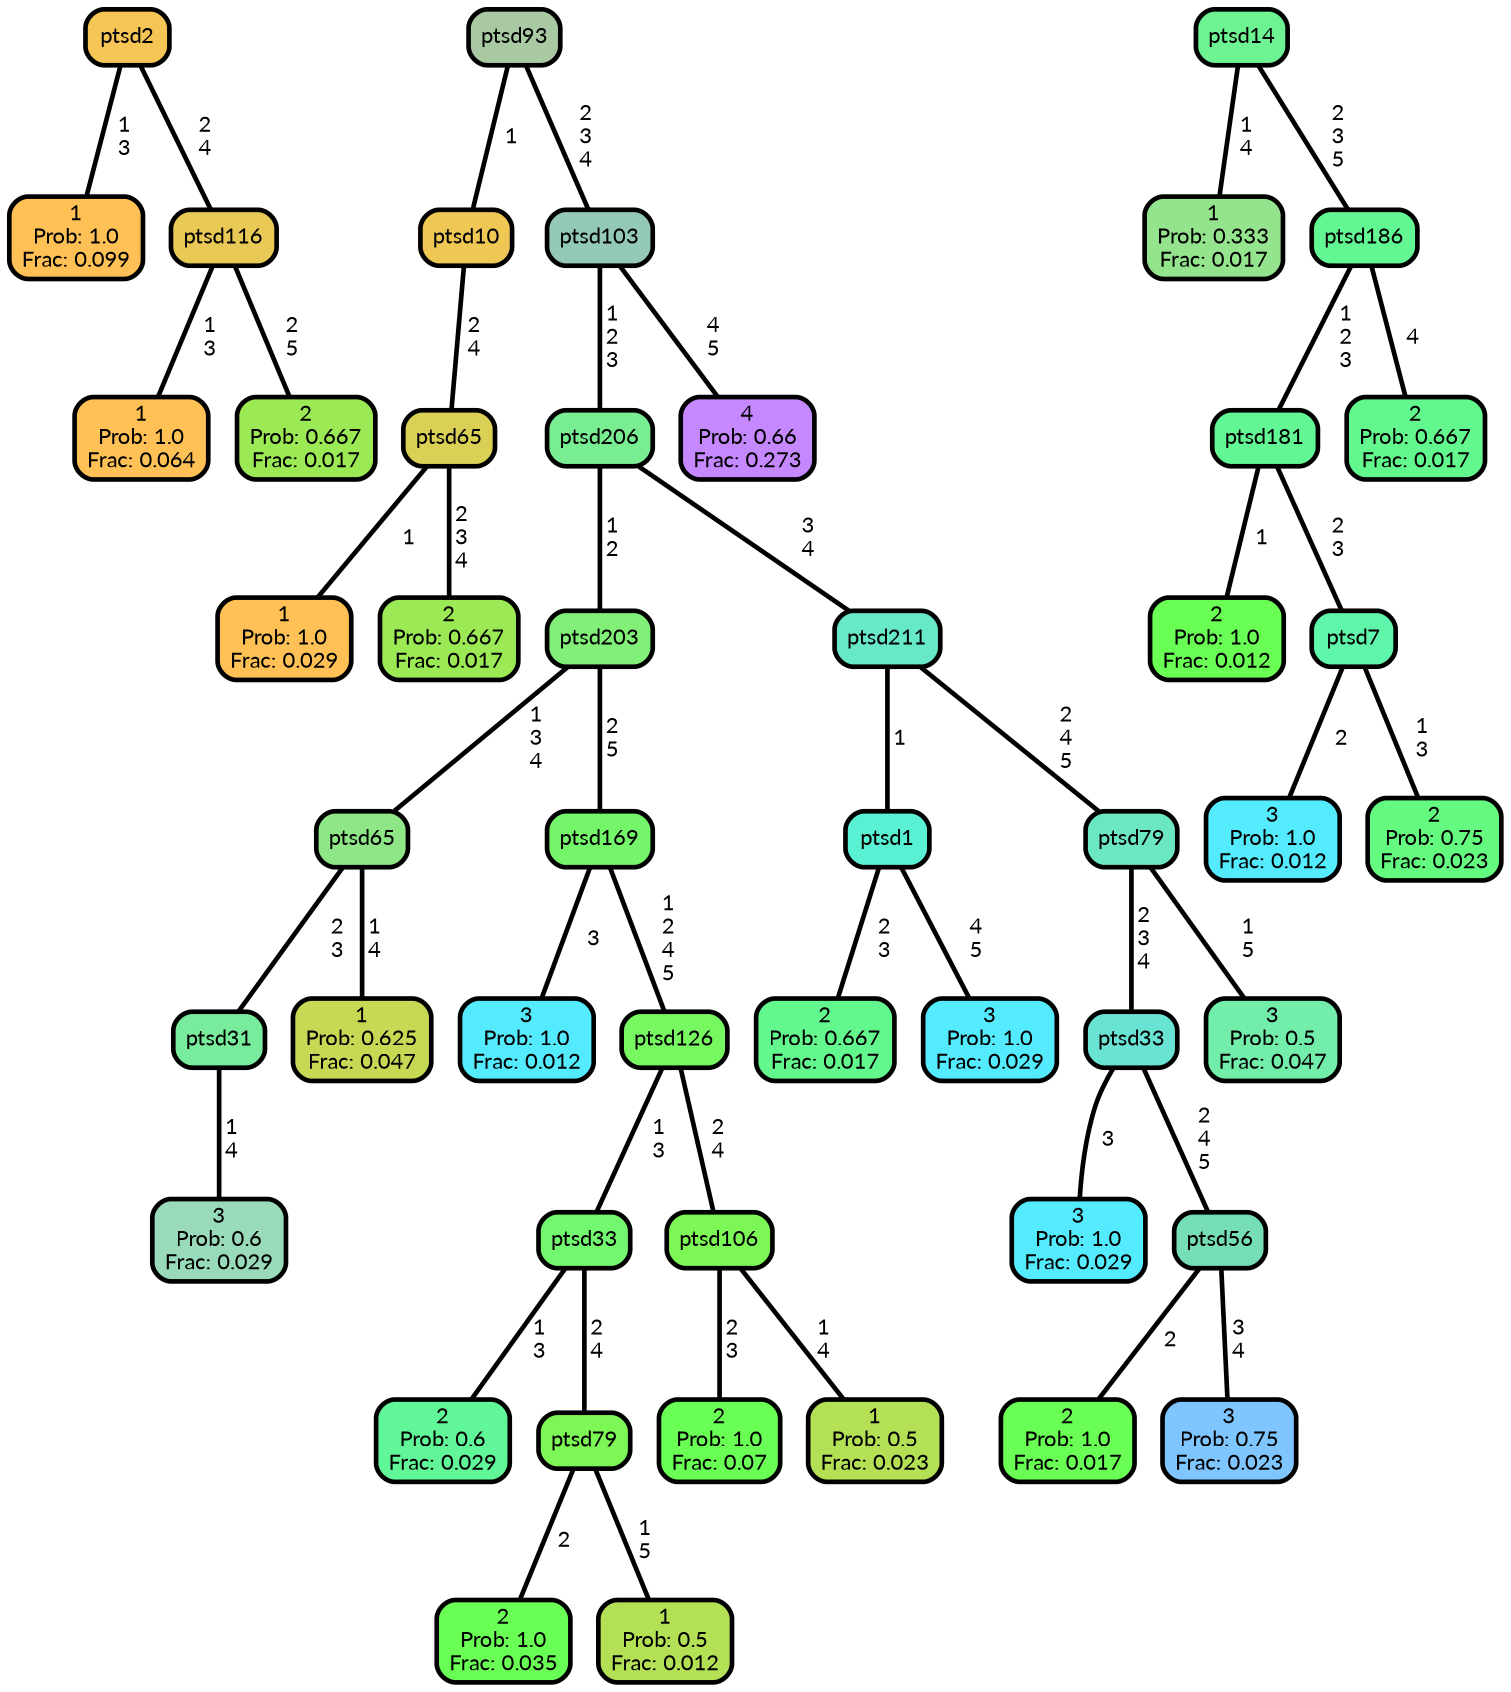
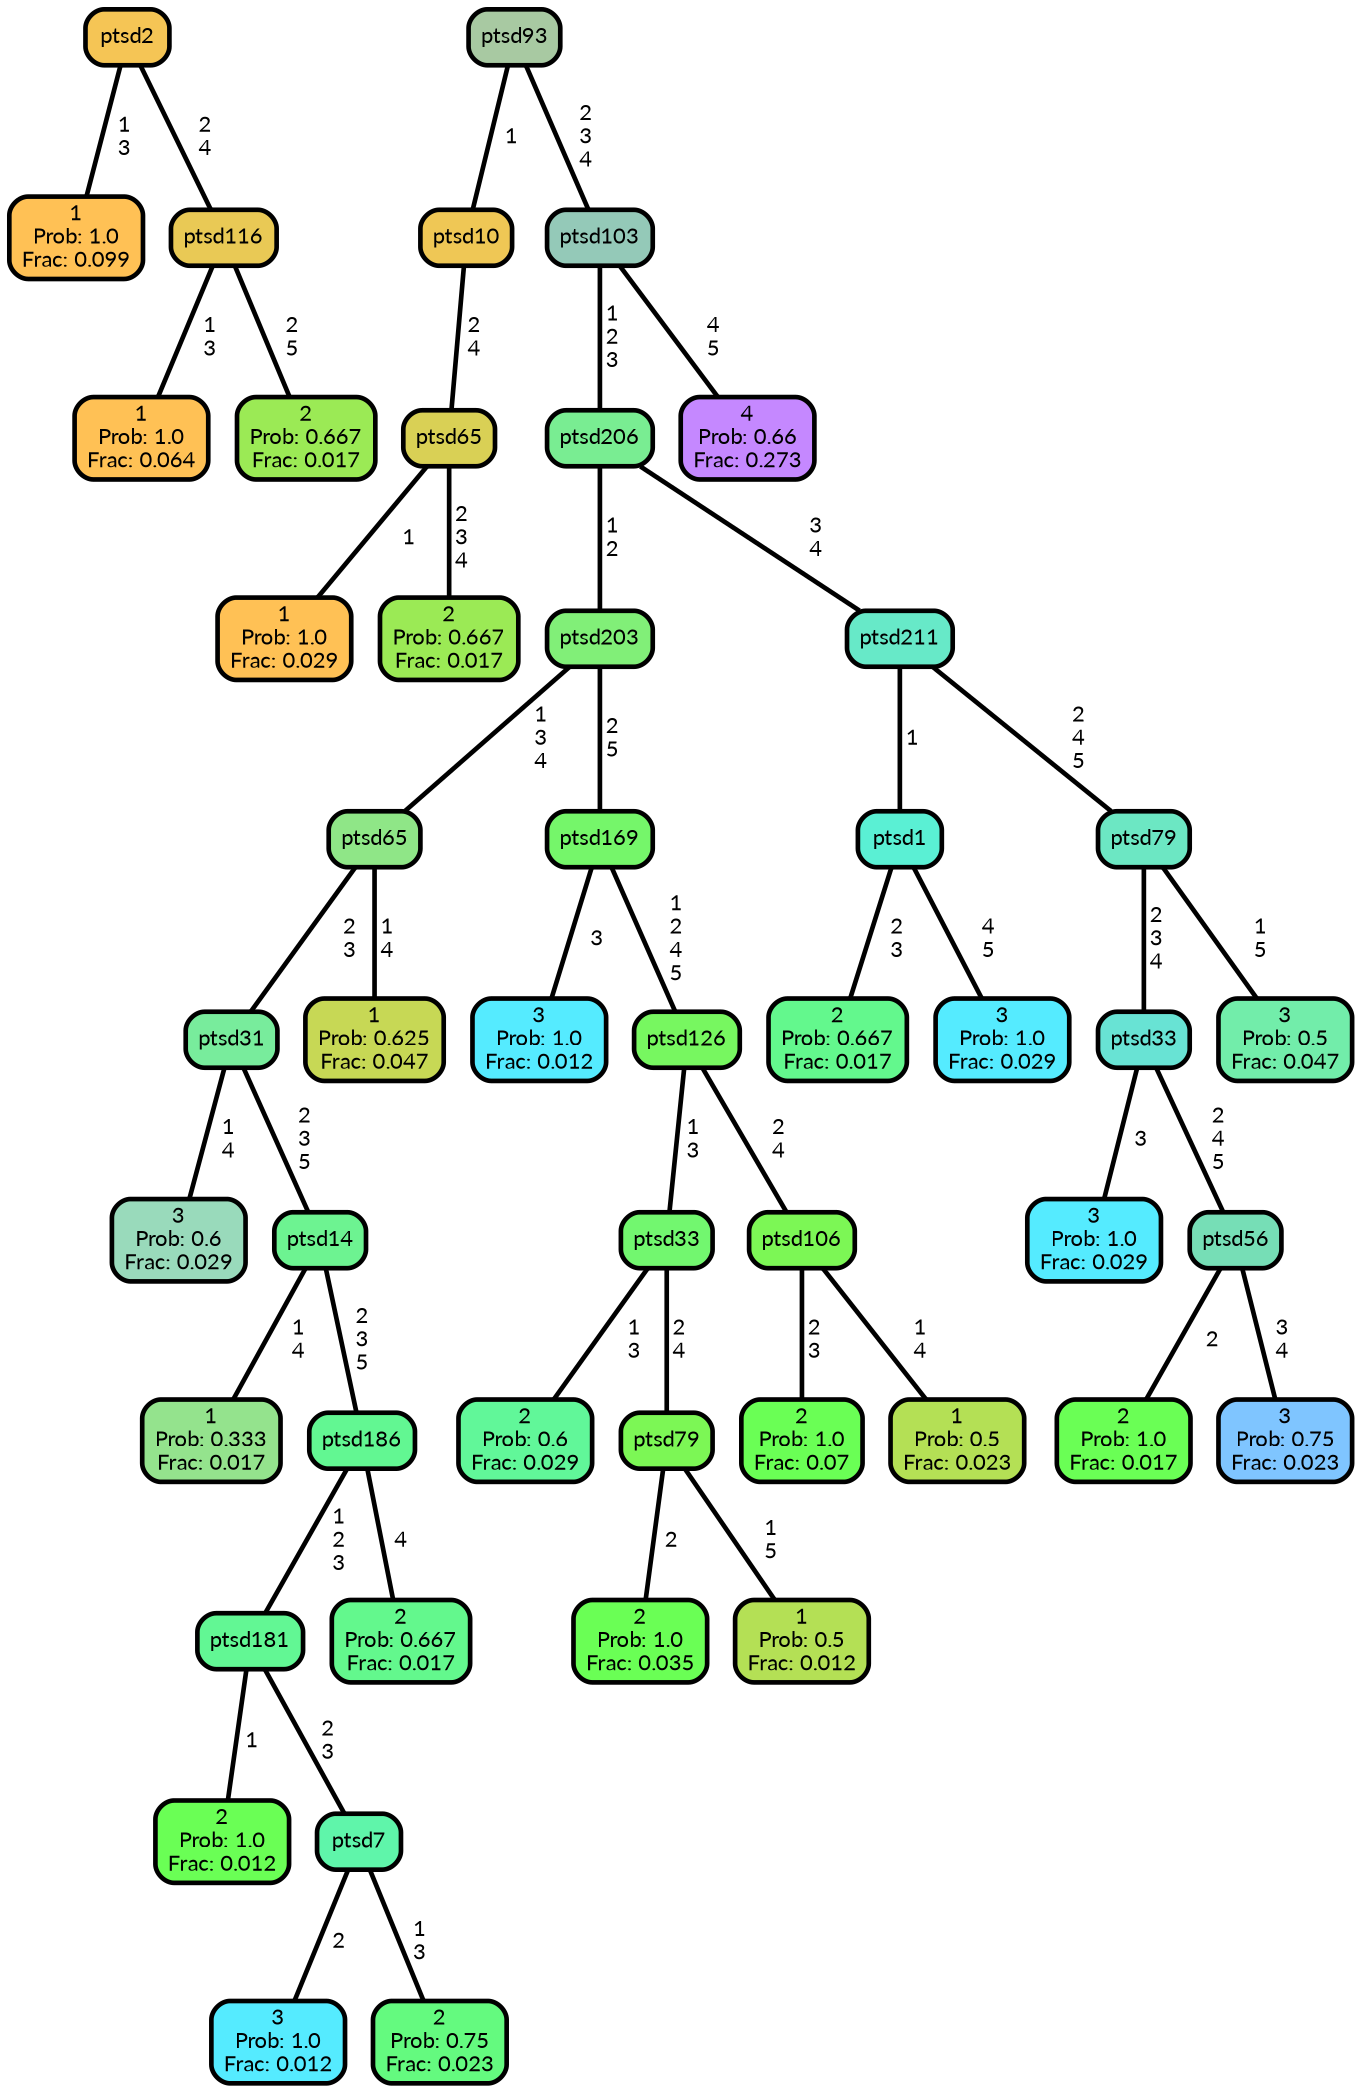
  graph {
    fontname=Lato
    ranksep="0 equally"
    splines=straight
    node [color=black fillcolor="#6aff55" fontcolor=black fontname=Lato penwidth=3 shape=box style="filled, rounded"]
    edge [color=black fontname=Lato penwidth=3]
    n1 [fillcolor="#ffc155" label="1\nProb: 1.0\nFrac: 0.099"]
    n2 [fillcolor="#f5c555" label=ptsd2]
    n3 [fillcolor="#e9c955" label=ptsd116]
    n4 [fillcolor="#ffc155" label="1\nProb: 1.0\nFrac: 0.064"]
    n5 [fillcolor="#9bea55" label="2\nProb: 0.667\nFrac: 0.017"]
    n6 [fillcolor="#efc755" label=ptsd10]
    n7 [fillcolor="#d9d055" label=ptsd65]
    n8 [fillcolor="#ffc155" label="1\nProb: 1.0\nFrac: 0.029"]
    n9 [fillcolor="#9bea55" label="2\nProb: 0.667\nFrac: 0.017"]
    n10 [fillcolor="#a8c9a2" label=ptsd93]
    n11 [fillcolor="#94c9b8" label=ptsd103]
    n12 [fillcolor="#79ed92" label=ptsd206]
    n13 [fillcolor="#c588ff" label="4\nProb: 0.66\nFrac: 0.273"]
    n14 [fillcolor="#99dabb" label="3\nProb: 0.6\nFrac: 0.029"]
    n15 [fillcolor="#78ec9c" label=ptsd31]
    n16 [fillcolor="#6df391" label=ptsd14]
    n17 [fillcolor="#94e38d" label="1\nProb: 0.333\nFrac: 0.017"]
    n18 [fillcolor="#62f792" label=ptsd186]
    n19 [fillcolor="#62f794" label=ptsd181]
    n20 [fillcolor="#63f88d" label="2\nProb: 0.667\nFrac: 0.017"]
    n21 [label="2\nProb: 1.0\nFrac: 0.012"]
    n22 [fillcolor="#5ff5aa" label=ptsd7]
    n23 [fillcolor="#55ebff" label="3\nProb: 1.0\nFrac: 0.012"]
    n24 [fillcolor="#64fa7f" label="2\nProb: 0.75\nFrac: 0.023"]
    n25 [fillcolor="#8fe687" label=ptsd65]
    n26 [fillcolor="#c7d855" label="1\nProb: 0.625\nFrac: 0.047"]
    n27 [fillcolor="#81ef78" label=ptsd203]
    n28 [fillcolor="#75f66a" label=ptsd169]
    n29 [fillcolor="#55ebff" label="3\nProb: 1.0\nFrac: 0.012"]
    n30 [fillcolor="#77f760" label=ptsd126]
    n31 [fillcolor="#72f76f" label=ptsd33]
    n32 [fillcolor="#7cf755" label=ptsd106]
    n33 [fillcolor="#61f799" label="2\nProb: 0.6\nFrac: 0.029"]
    n34 [fillcolor="#7cf755" label=ptsd79]
    n35 [label="2\nProb: 1.0\nFrac: 0.035"]
    n36 [fillcolor="#b4e055" label="1\nProb: 0.5\nFrac: 0.012"]
    n37 [label="2\nProb: 1.0\nFrac: 0.07"]
    n38 [fillcolor="#b4e055" label="1\nProb: 0.5\nFrac: 0.023"]
    n39 [fillcolor="#67e9c8" label=ptsd211]
    n40 [fillcolor="#5af0d4" label=ptsd1]
    n41 [fillcolor="#6ce7c3" label=ptsd79]
    n42 [fillcolor="#63f88d" label="2\nProb: 0.667\nFrac: 0.017"]
    n43 [fillcolor="#55ebff" label="3\nProb: 1.0\nFrac: 0.029"]
    n44 [fillcolor="#68e3d4" label=ptsd33]
    n45 [fillcolor="#72edaa" label="3\nProb: 0.5\nFrac: 0.047"]
    n46 [fillcolor="#55ebff" label="3\nProb: 1.0\nFrac: 0.029"]
    n47 [fillcolor="#76deb6" label=ptsd56]
    n48 [label="2\nProb: 1.0\nFrac: 0.017"]
    n49 [fillcolor="#7fc5ff" label="3\nProb: 0.75\nFrac: 0.023"]
    subgraph sub_1 {
      rank=same
    }
    n2 -- n1 [label=" 1\n 3"]
    n2 -- n3 [label=" 2\n 4"]
    n3 -- n4 [label=" 1\n 3"]
    n3 -- n5 [label=" 2\n 5"]
    n6 -- n7 [label=" 2\n 4"]
    n7 -- n8 [label=" 1"]
    n7 -- n9 [label=" 2\n 3\n 4"]
    n10 -- n6 [label=" 1"]
    n10 -- n11 [label=" 2\n 3\n 4"]
    n11 -- n12 [label=" 1\n 2\n 3"]
    n11 -- n13 [label=" 4\n 5"]
    n12 -- n27 [label=" 1\n 2"]
    n12 -- n39 [label=" 3\n 4"]
    n15 -- n14 [label=" 1\n 4"]
+   n15 -- n16 [label=" 2\n 3\n 5"]
    n16 -- n17 [label=" 1\n 4"]
    n16 -- n18 [label=" 2\n 3\n 5"]
    n18 -- n19 [label=" 1\n 2\n 3"]
    n18 -- n20 [label=" 4"]
    n19 -- n21 [label=" 1"]
    n19 -- n22 [label=" 2\n 3"]
    n22 -- n23 [label=" 2"]
    n22 -- n24 [label=" 1\n 3"]
    n25 -- n15 [label=" 2\n 3"]
    n25 -- n26 [label=" 1\n 4"]
    n27 -- n25 [label=" 1\n 3\n 4"]
    n27 -- n28 [label=" 2\n 5"]
    n28 -- n29 [label=" 3"]
    n28 -- n30 [label=" 1\n 2\n 4\n 5"]
    n30 -- n31 [label=" 1\n 3"]
    n30 -- n32 [label=" 2\n 4"]
    n31 -- n33 [label=" 1\n 3"]
    n31 -- n34 [label=" 2\n 4"]
    n32 -- n37 [label=" 2\n 3"]
    n32 -- n38 [label=" 1\n 4"]
    n34 -- n35 [label=" 2"]
    n34 -- n36 [label=" 1\n 5"]
    n39 -- n40 [label=" 1"]
    n39 -- n41 [label=" 2\n 4\n 5"]
    n40 -- n42 [label=" 2\n 3"]
    n40 -- n43 [label=" 4\n 5"]
    n41 -- n44 [label=" 2\n 3\n 4"]
    n41 -- n45 [label=" 1\n 5"]
    n44 -- n46 [label=" 3"]
    n44 -- n47 [label=" 2\n 4\n 5"]
    n47 -- n48 [label=" 2"]
    n47 -- n49 [label=" 3\n 4"]
  }
